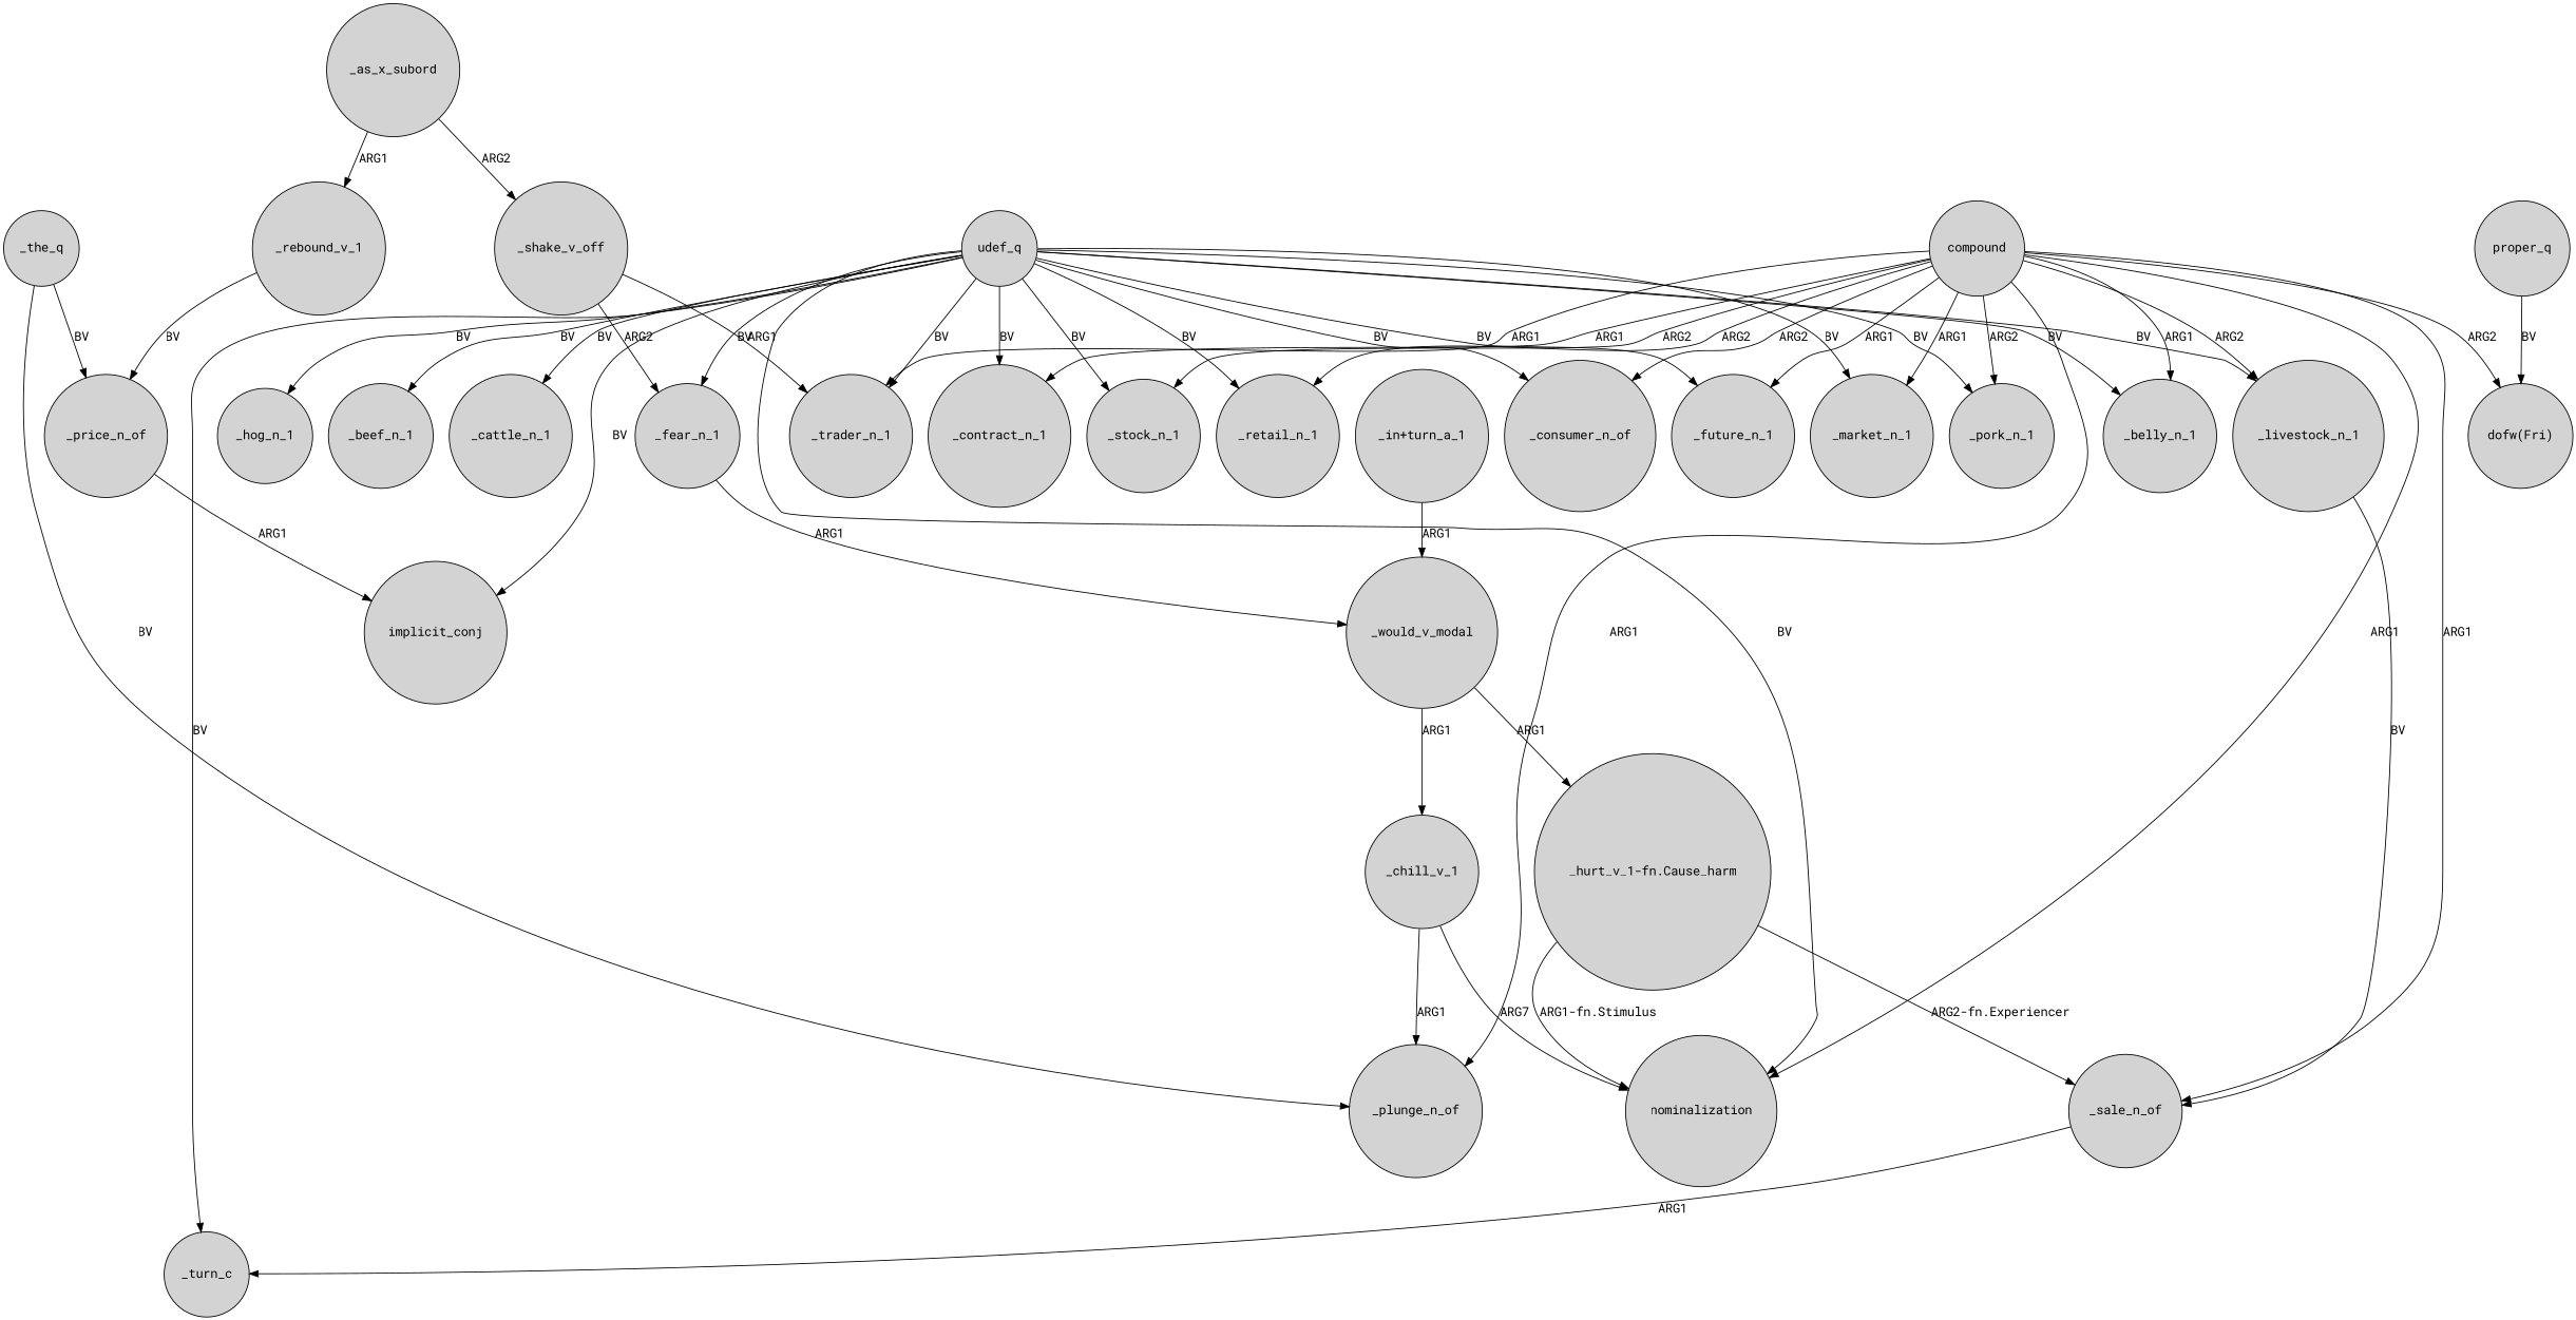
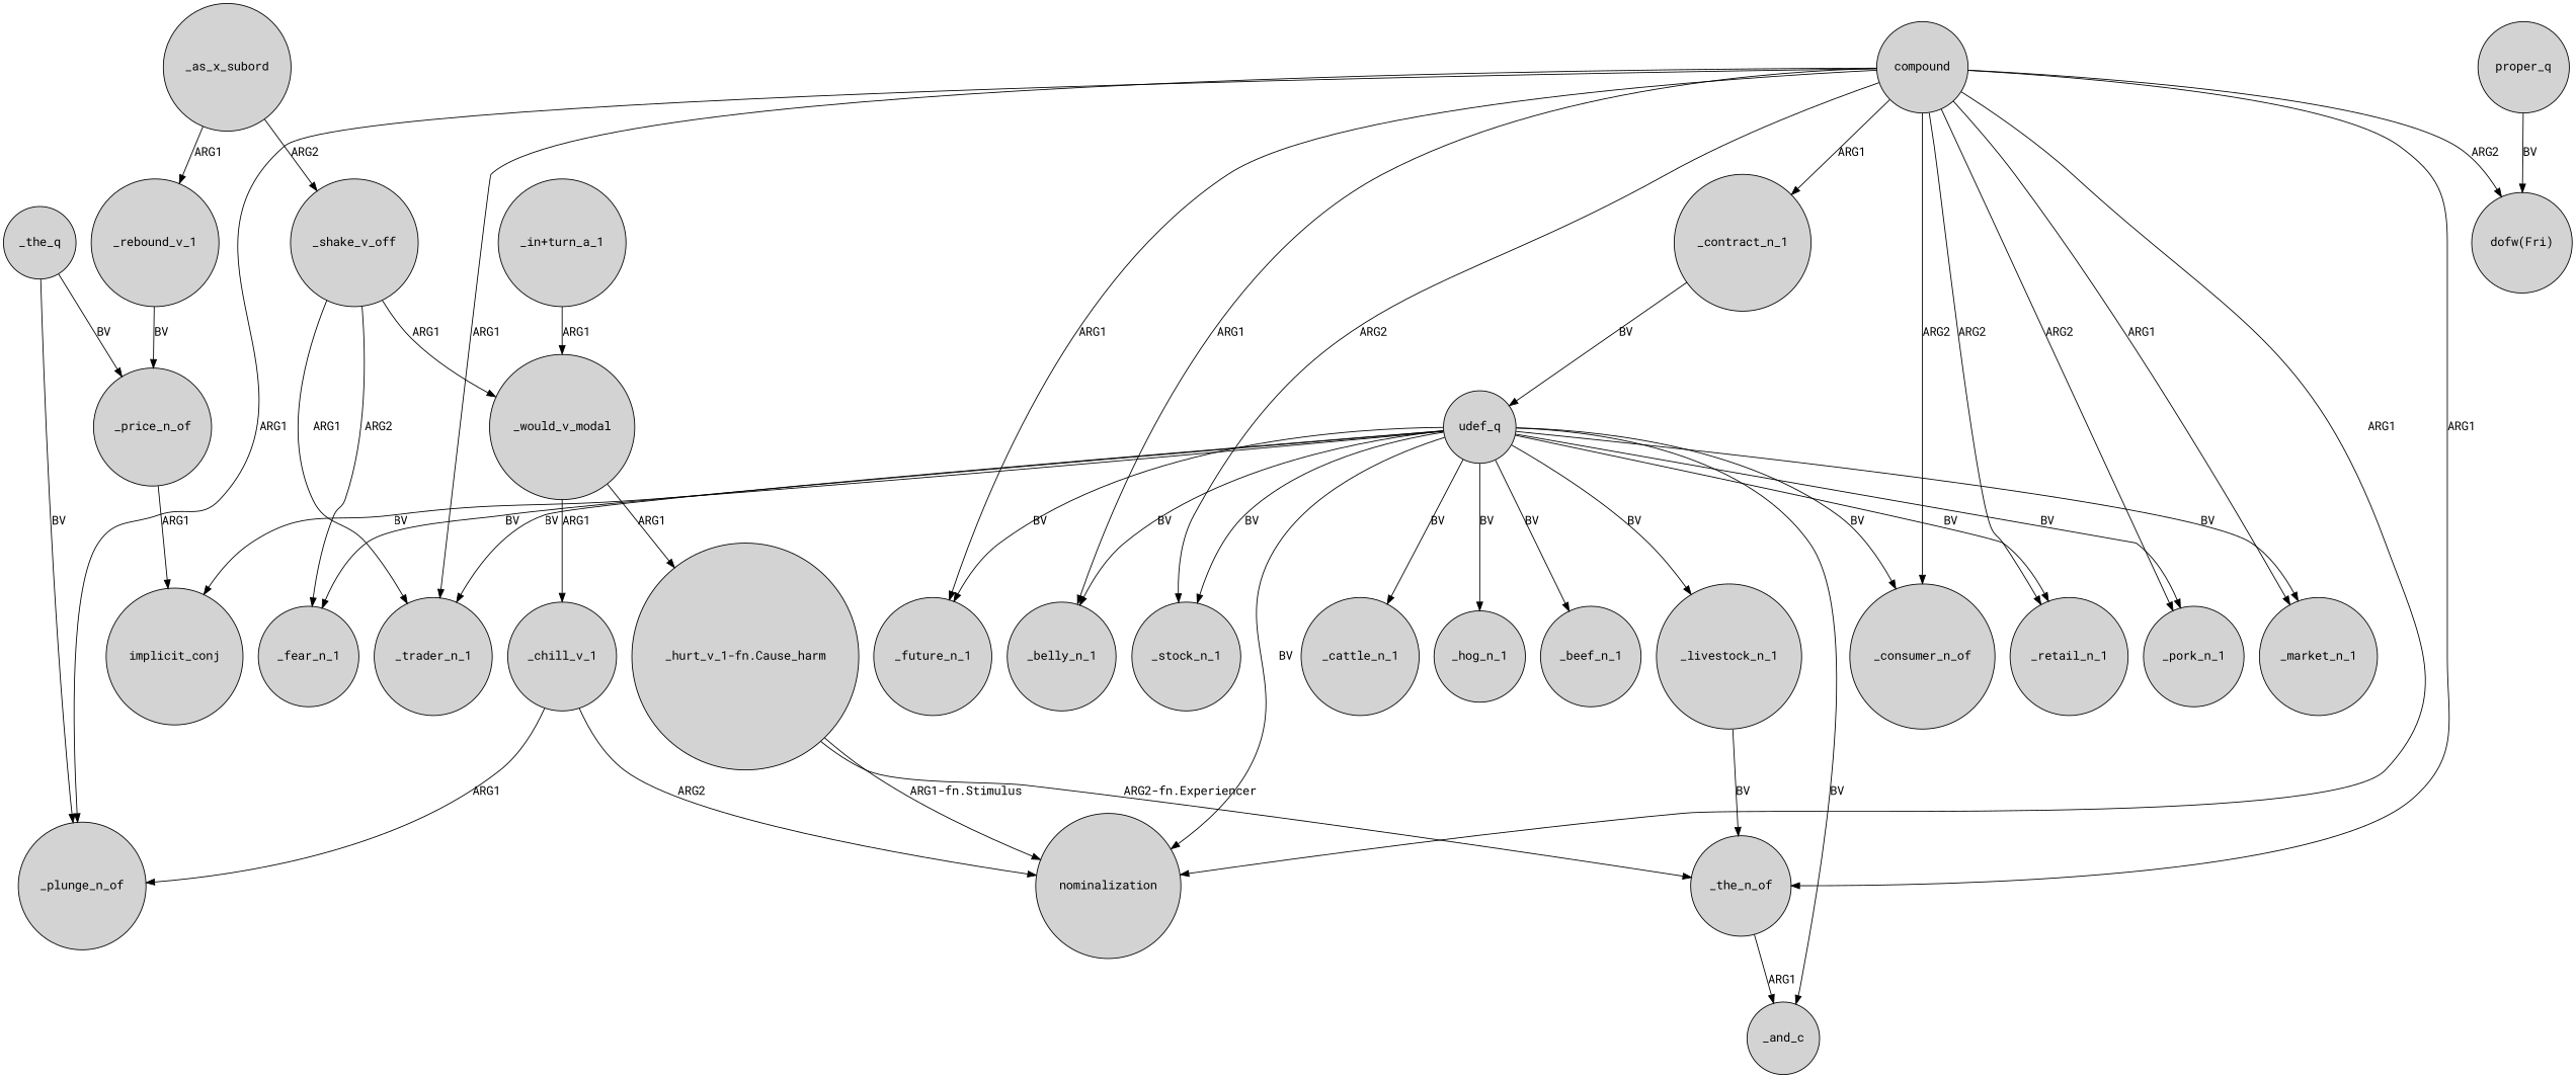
  digraph {
    fontname="Roboto Mono"
    node [fontname="Roboto Mono" shape=circle style=filled]
    edge [fontname="Roboto Mono"]
    _price_n_of
    implicit_conj
    "_hurt_v_1-fn.Cause_harm"
    nominalization
-   _sale_n_of
-   _and_c [label=_turn_c]
+   _sale_n_of [label=_the_n_of]
+   _and_c
    udef_q
    _pork_n_1
    _future_n_1
    _hog_n_1
    _trader_n_1
    _belly_n_1
    _retail_n_1
    _market_n_1
    _contract_n_1
    _livestock_n_1
    _fear_n_1
    _stock_n_1
    _consumer_n_of
    _beef_n_1
    _cattle_n_1
    _would_v_modal
    proper_q
    "dofw(Fri)"
    compound
    _plunge_n_of
    _as_x_subord
    _shake_v_off
    _rebound_v_1
    _the_q
    _chill_v_1
    "_in+turn_a_1"
    _price_n_of -> implicit_conj [label=ARG1]
    "_hurt_v_1-fn.Cause_harm" -> nominalization [label="ARG1-fn.Stimulus"]
    "_hurt_v_1-fn.Cause_harm" -> _sale_n_of [label="ARG2-fn.Experiencer"]
    _sale_n_of -> _and_c [label=ARG1]
    udef_q -> implicit_conj [label=BV]
    udef_q -> nominalization [label=BV]
    udef_q -> _and_c [label=BV]
    udef_q -> _pork_n_1 [label=BV]
    udef_q -> _future_n_1 [label=BV]
    udef_q -> _hog_n_1 [label=BV]
    udef_q -> _trader_n_1 [label=BV]
    udef_q -> _belly_n_1 [label=BV]
    udef_q -> _retail_n_1 [label=BV]
    udef_q -> _market_n_1 [label=BV]
-   udef_q -> _contract_n_1 [label=BV]
+   _contract_n_1 -> udef_q [label=BV]
    udef_q -> _livestock_n_1 [label=BV]
    udef_q -> _fear_n_1 [label=BV]
    udef_q -> _stock_n_1 [label=BV]
    udef_q -> _consumer_n_of [label=BV]
    udef_q -> _beef_n_1 [label=BV]
    udef_q -> _cattle_n_1 [label=BV]
    _livestock_n_1 -> _sale_n_of [label=BV]
-   _fear_n_1 -> _would_v_modal [label=ARG1]
+   _shake_v_off -> _would_v_modal [label=ARG1]
    _would_v_modal -> "_hurt_v_1-fn.Cause_harm" [label=ARG1]
    _would_v_modal -> _chill_v_1 [label=ARG1]
    proper_q -> "dofw(Fri)" [label=BV]
    compound -> nominalization [label=ARG1]
    compound -> _sale_n_of [label=ARG1]
    compound -> _pork_n_1 [label=ARG2]
    compound -> _future_n_1 [label=ARG1]
    compound -> _trader_n_1 [label=ARG1]
    compound -> _belly_n_1 [label=ARG1]
    compound -> _retail_n_1 [label=ARG2]
    compound -> _market_n_1 [label=ARG1]
    compound -> _contract_n_1 [label=ARG1]
-   compound -> _livestock_n_1 [label=ARG2]
    compound -> _stock_n_1 [label=ARG2]
    compound -> _consumer_n_of [label=ARG2]
    compound -> "dofw(Fri)" [label=ARG2]
    compound -> _plunge_n_of [label=ARG1]
    _as_x_subord -> _shake_v_off [label=ARG2]
    _as_x_subord -> _rebound_v_1 [label=ARG1]
    _shake_v_off -> _trader_n_1 [label=ARG1]
    _shake_v_off -> _fear_n_1 [label=ARG2]
    _rebound_v_1 -> _price_n_of [label=BV]
    _the_q -> _price_n_of [label=BV]
    _the_q -> _plunge_n_of [label=BV]
-   _chill_v_1 -> nominalization [label=ARG7]
+   _chill_v_1 -> nominalization [label=ARG2]
    _chill_v_1 -> _plunge_n_of [label=ARG1]
    "_in+turn_a_1" -> _would_v_modal [label=ARG1]
  }
